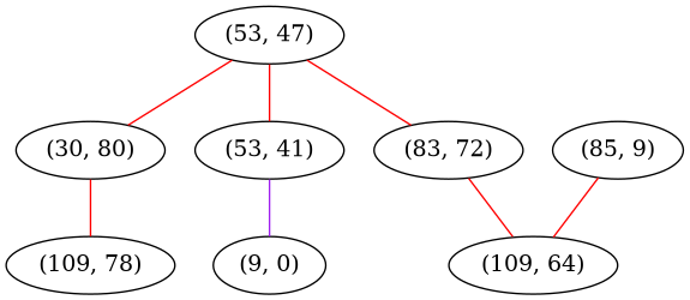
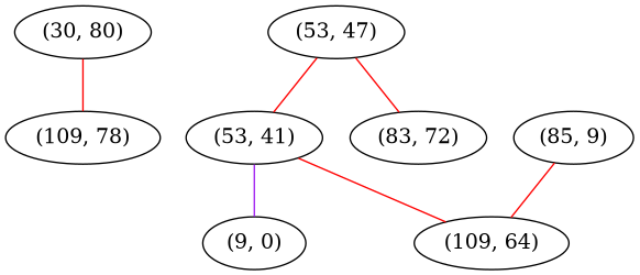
  graph {
    edge [color=red weight=1]
    n1 [label="(30, 80)"]
    "(53, 47)"
    "(53, 41)"
    n4 [label="(83, 72)"]
    "(109, 78)"
    n6 [label="(9, 0)"]
    "(109, 64)"
    "(85, 9)"
    n1 -- "(109, 78)"
-   "(53, 47)" -- n1
    "(53, 47)" -- "(53, 41)"
    "(53, 47)" -- n4
    "(53, 41)" -- n6 [color=purple weight=4]
-   n4 -- "(109, 64)"
+   "(53, 41)" -- "(109, 64)"
    "(85, 9)" -- "(109, 64)"
  }
